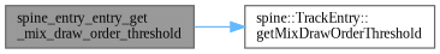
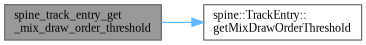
  digraph {
    rankdir=LR
    fontname="Liberation Serif"
    node [fontname="Liberation Serif" fontsize=10 shape=box style=filled]
-   n1 [color=gray40 fillcolor=grey60 fontcolor=black height=0.2 label="spine_entry_entry_get\l_mix_draw_order_threshold" width=0.4]
+   n1 [color=gray40 fillcolor=grey60 fontcolor=black height=0.2 label="spine_track_entry_get\l_mix_draw_order_threshold" width=0.4]
    n2 [color=grey40 fillcolor=white height=0.2 label="spine::TrackEntry::\lgetMixDrawOrderThreshold" width=0.4]
    n1 -> n2 [color=steelblue1 fontname="Liberation Serif" fontsize=10 labelfontname=Helvetica labelfontsize=10 style=solid]
  }
